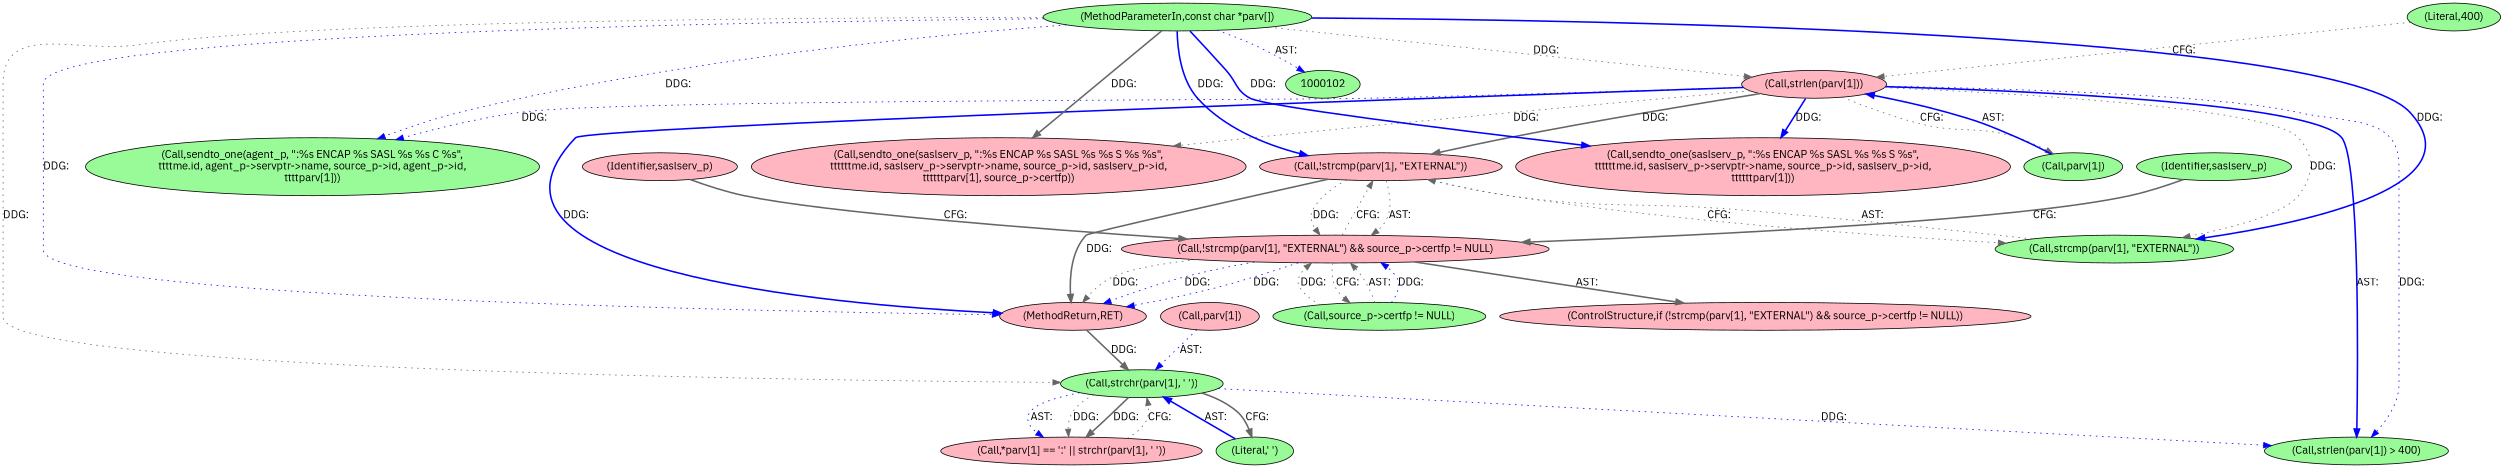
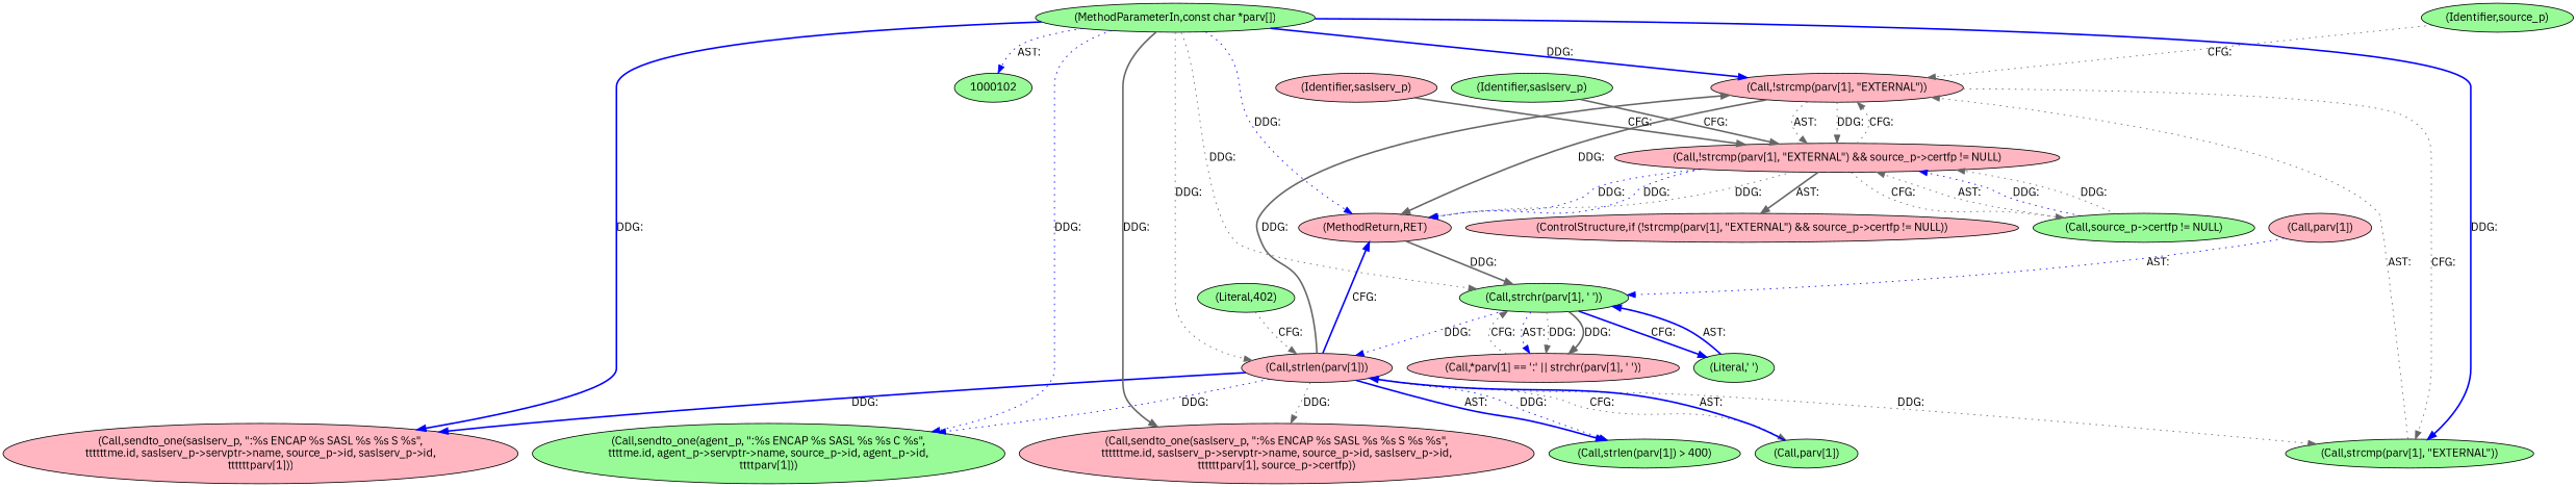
  digraph {
    fontname="IBM Plex Sans"
    node [fillcolor=palegreen fontname="IBM Plex Sans" style=filled]
    edge [color=gray40 fontname="IBM Plex Sans" style=dotted]
    n1 [fillcolor=lightpink label="(Call,!strcmp(parv[1], \"EXTERNAL\"))"]
    n2 [fillcolor=lightpink label="(Call,!strcmp(parv[1], \"EXTERNAL\") && source_p->certfp != NULL)"]
    n3 [fillcolor=lightpink label="(MethodReturn,RET)"]
    n4 [label="(Call,strcmp(parv[1], \"EXTERNAL\"))"]
    n5 [fillcolor=lightpink label="(ControlStructure,if (!strcmp(parv[1], \"EXTERNAL\") && source_p->certfp != NULL))"]
    n6 [label="(Call,source_p->certfp != NULL)"]
    n7 [label="(Call,strchr(parv[1], ' '))"]
    n8 [fillcolor=lightpink label="(Call,strlen(parv[1]))"]
    n9 [label="(Call,sendto_one(agent_p, \":%s ENCAP %s SASL %s %s C %s\",\n\t\t\t\tme.id, agent_p->servptr->name, source_p->id, agent_p->id,\n\t\t\t\tparv[1]))"]
    n10 [fillcolor=lightpink label="(Call,sendto_one(saslserv_p, \":%s ENCAP %s SASL %s %s S %s %s\",\n\t\t\t\t\t\tme.id, saslserv_p->servptr->name, source_p->id, saslserv_p->id,\n\t\t\t\t\t\tparv[1], source_p->certfp))"]
    n11 [label="(Call,strlen(parv[1]) > 400)"]
    n12 [fillcolor=lightpink label="(Call,sendto_one(saslserv_p, \":%s ENCAP %s SASL %s %s S %s\",\n\t\t\t\t\t\tme.id, saslserv_p->servptr->name, source_p->id, saslserv_p->id,\n\t\t\t\t\t\tparv[1]))"]
    n13 [label="(Call,parv[1])"]
    n14 [label="(Literal,' ')"]
    n15 [fillcolor=lightpink label="(Call,*parv[1] == ':' || strchr(parv[1], ' '))"]
    n16 [label="(MethodParameterIn,const char *parv[])"]
    1000102
    n18 [fillcolor=lightpink label="(Call,parv[1])"]
    n19 [label="(Identifier,saslserv_p)"]
    n20 [fillcolor=lightpink label="(Identifier,saslserv_p)"]
-   n22 [label="(Literal,400)"]
+   n21 [label="(Identifier,source_p)"]
+   n22 [label="(Literal,402)"]
    n1 -> n2 [label="AST: "]
    n1 -> n2 [label="DDG: "]
    n1 -> n3 [label="DDG: " style=bold]
    n1 -> n4 [label="CFG: "]
    n2 -> n1 [label="CFG: "]
    n2 -> n3 [label="DDG: "]
    n2 -> n3 [color=blue label="DDG: "]
    n2 -> n3 [color=blue label="DDG: "]
    n2 -> n5 [label="AST: " style=bold]
    n2 -> n6 [label="CFG: "]
    n3 -> n7 [label="DDG: " style=bold]
    n4 -> n1 [label="AST: "]
    n6 -> n2 [label="AST: "]
    n6 -> n2 [color=blue label="DDG: "]
    n6 -> n2 [label="DDG: "]
-   n7 -> n11 [color=blue label="DDG: "]
-   n7 -> n14 [label="CFG: " style=bold]
+   n7 -> n8 [color=blue label="DDG: "]
+   n7 -> n14 [color=blue label="CFG: " style=bold]
    n7 -> n15 [color=blue label="AST: "]
    n7 -> n15 [label="DDG: "]
    n7 -> n15 [label="DDG: " style=bold]
    n8 -> n1 [label="DDG: " style=bold]
-   n8 -> n3 [color=blue label="DDG: " style=bold]
+   n8 -> n3 [color=blue label="CFG: " style=bold]
    n8 -> n4 [label="DDG: "]
    n8 -> n9 [color=blue label="DDG: "]
    n8 -> n10 [label="DDG: "]
    n8 -> n11 [color=blue label="AST: " style=bold]
    n8 -> n11 [color=blue label="DDG: "]
    n8 -> n12 [color=blue label="DDG: " style=bold]
    n8 -> n13 [label="CFG: "]
    n13 -> n8 [color=blue label="AST: " style=bold]
    n14 -> n7 [color=blue label="AST: " style=bold]
    n15 -> n7 [label="CFG: "]
    n16 -> n1 [color=blue label="DDG: " style=bold]
    n16 -> n3 [color=blue label="DDG: "]
    n16 -> n4 [color=blue label="DDG: " style=bold]
    n16 -> n7 [label="DDG: "]
    n16 -> n8 [label="DDG: "]
    n16 -> n9 [color=blue label="DDG: "]
    n16 -> n10 [label="DDG: " style=bold]
    n16 -> n12 [color=blue label="DDG: " style=bold]
    n16 -> 1000102 [color=blue label="AST: "]
    n18 -> n7 [color=blue label="AST: "]
    n19 -> n2 [label="CFG: " style=bold]
    n20 -> n2 [label="CFG: " style=bold]
+   n21 -> n1 [label="CFG: "]
    n22 -> n8 [label="CFG: "]
  }
